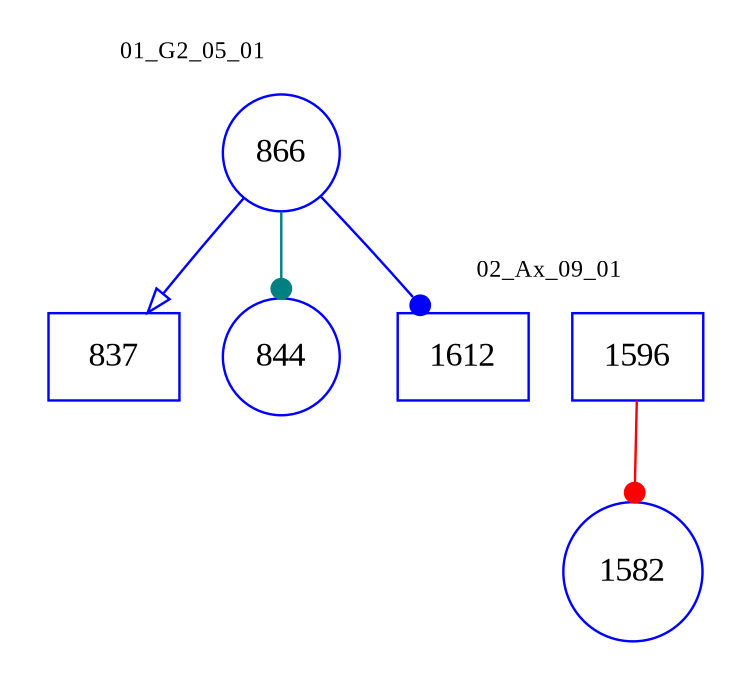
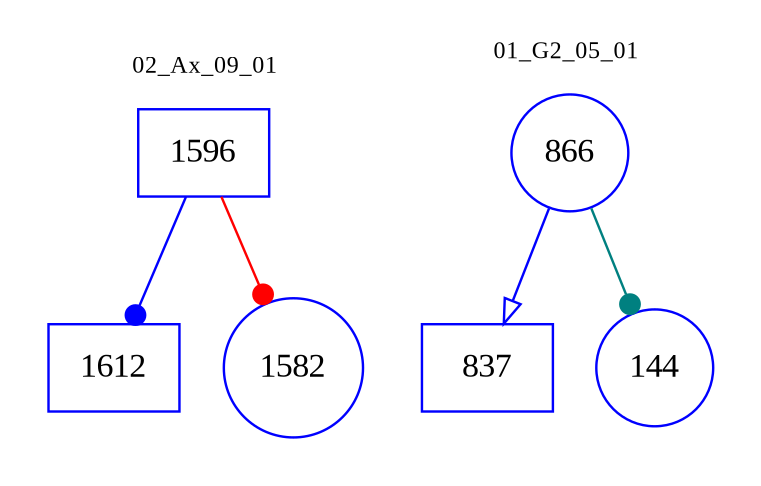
  digraph {
    fontname="Liberation Serif"
    node [color=blue fontname="Liberation Serif" shape=box]
    edge [arrowhead=dot color=blue fontname="Liberation Serif"]
    n1 [label=1596]
    n2 [label=1612]
    n3 [label=1582 shape=circle]
    n4 [label=866 shape=circle]
    n5 [label=837]
-   n6 [label=844 shape=circle]
+   n6 [label=144 shape=circle]
    subgraph cluster_1 {
      color=white
      fontsize=10
      label="02_Ax_09_01"
      n1
      n2
      n3
    }
    subgraph cluster_2 {
      color=white
      fontsize=10
      label="01_G2_05_01"
      n4
      n5
      n6
    }
-   n4 -> n2
+   n1 -> n2
    n1 -> n3 [color=red]
    n4 -> n5 [arrowhead=onormal]
    n4 -> n6 [color=teal]
  }
